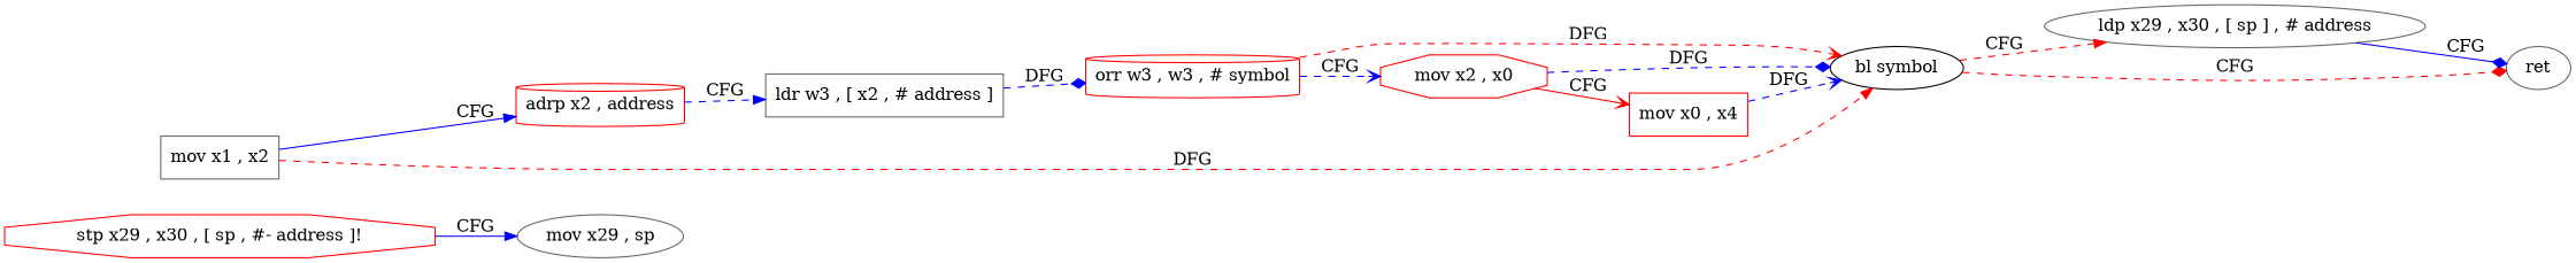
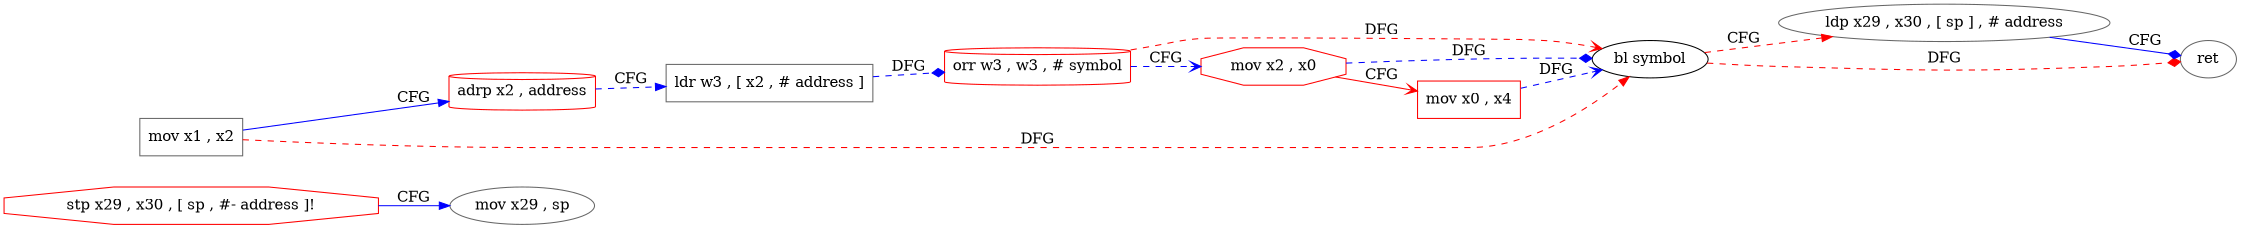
  digraph {
    rankdir=LR
    node [color=red shape=ellipse]
    edge [arrowhead=normal color=blue style=dashed]
    n1 [label="stp x29 , x30 , [ sp , #- address ]!" shape=octagon]
    n2 [color=gray40 label="mov x29 , sp"]
    n3 [color=gray40 label="mov x1 , x2" shape=box]
    n4 [label="adrp x2 , address" shape=cylinder]
    n5 [color=black label="bl symbol"]
    n6 [label="mov x0 , x4" shape=box]
    n7 [color=gray40 label="ldr w3 , [ x2 , # address ]" shape=box]
    n8 [color=gray40 label="ldp x29 , x30 , [ sp ] , # address"]
    n9 [color=gray40 label=ret]
    n10 [label="orr w3 , w3 , # symbol" shape=cylinder]
    n11 [label="mov x2 , x0" shape=octagon]
    n1 -> n2 [label=CFG style=solid]
    n3 -> n4 [label=CFG style=solid]
    n3 -> n5 [color=red label=DFG]
    n4 -> n7 [label=CFG]
    n5 -> n8 [color=red label=CFG]
-   n5 -> n9 [arrowhead=diamond color=red label=CFG]
+   n5 -> n9 [arrowhead=diamond color=red label=DFG]
    n6 -> n5 [arrowhead=vee label=DFG]
    n7 -> n10 [arrowhead=diamond label=DFG]
    n8 -> n9 [arrowhead=diamond label=CFG style=solid]
    n10 -> n5 [arrowhead=vee color=red label=DFG]
    n10 -> n11 [arrowhead=vee label=CFG]
    n11 -> n5 [arrowhead=diamond label=DFG]
    n11 -> n6 [arrowhead=vee color=red label=CFG style=solid]
  }
